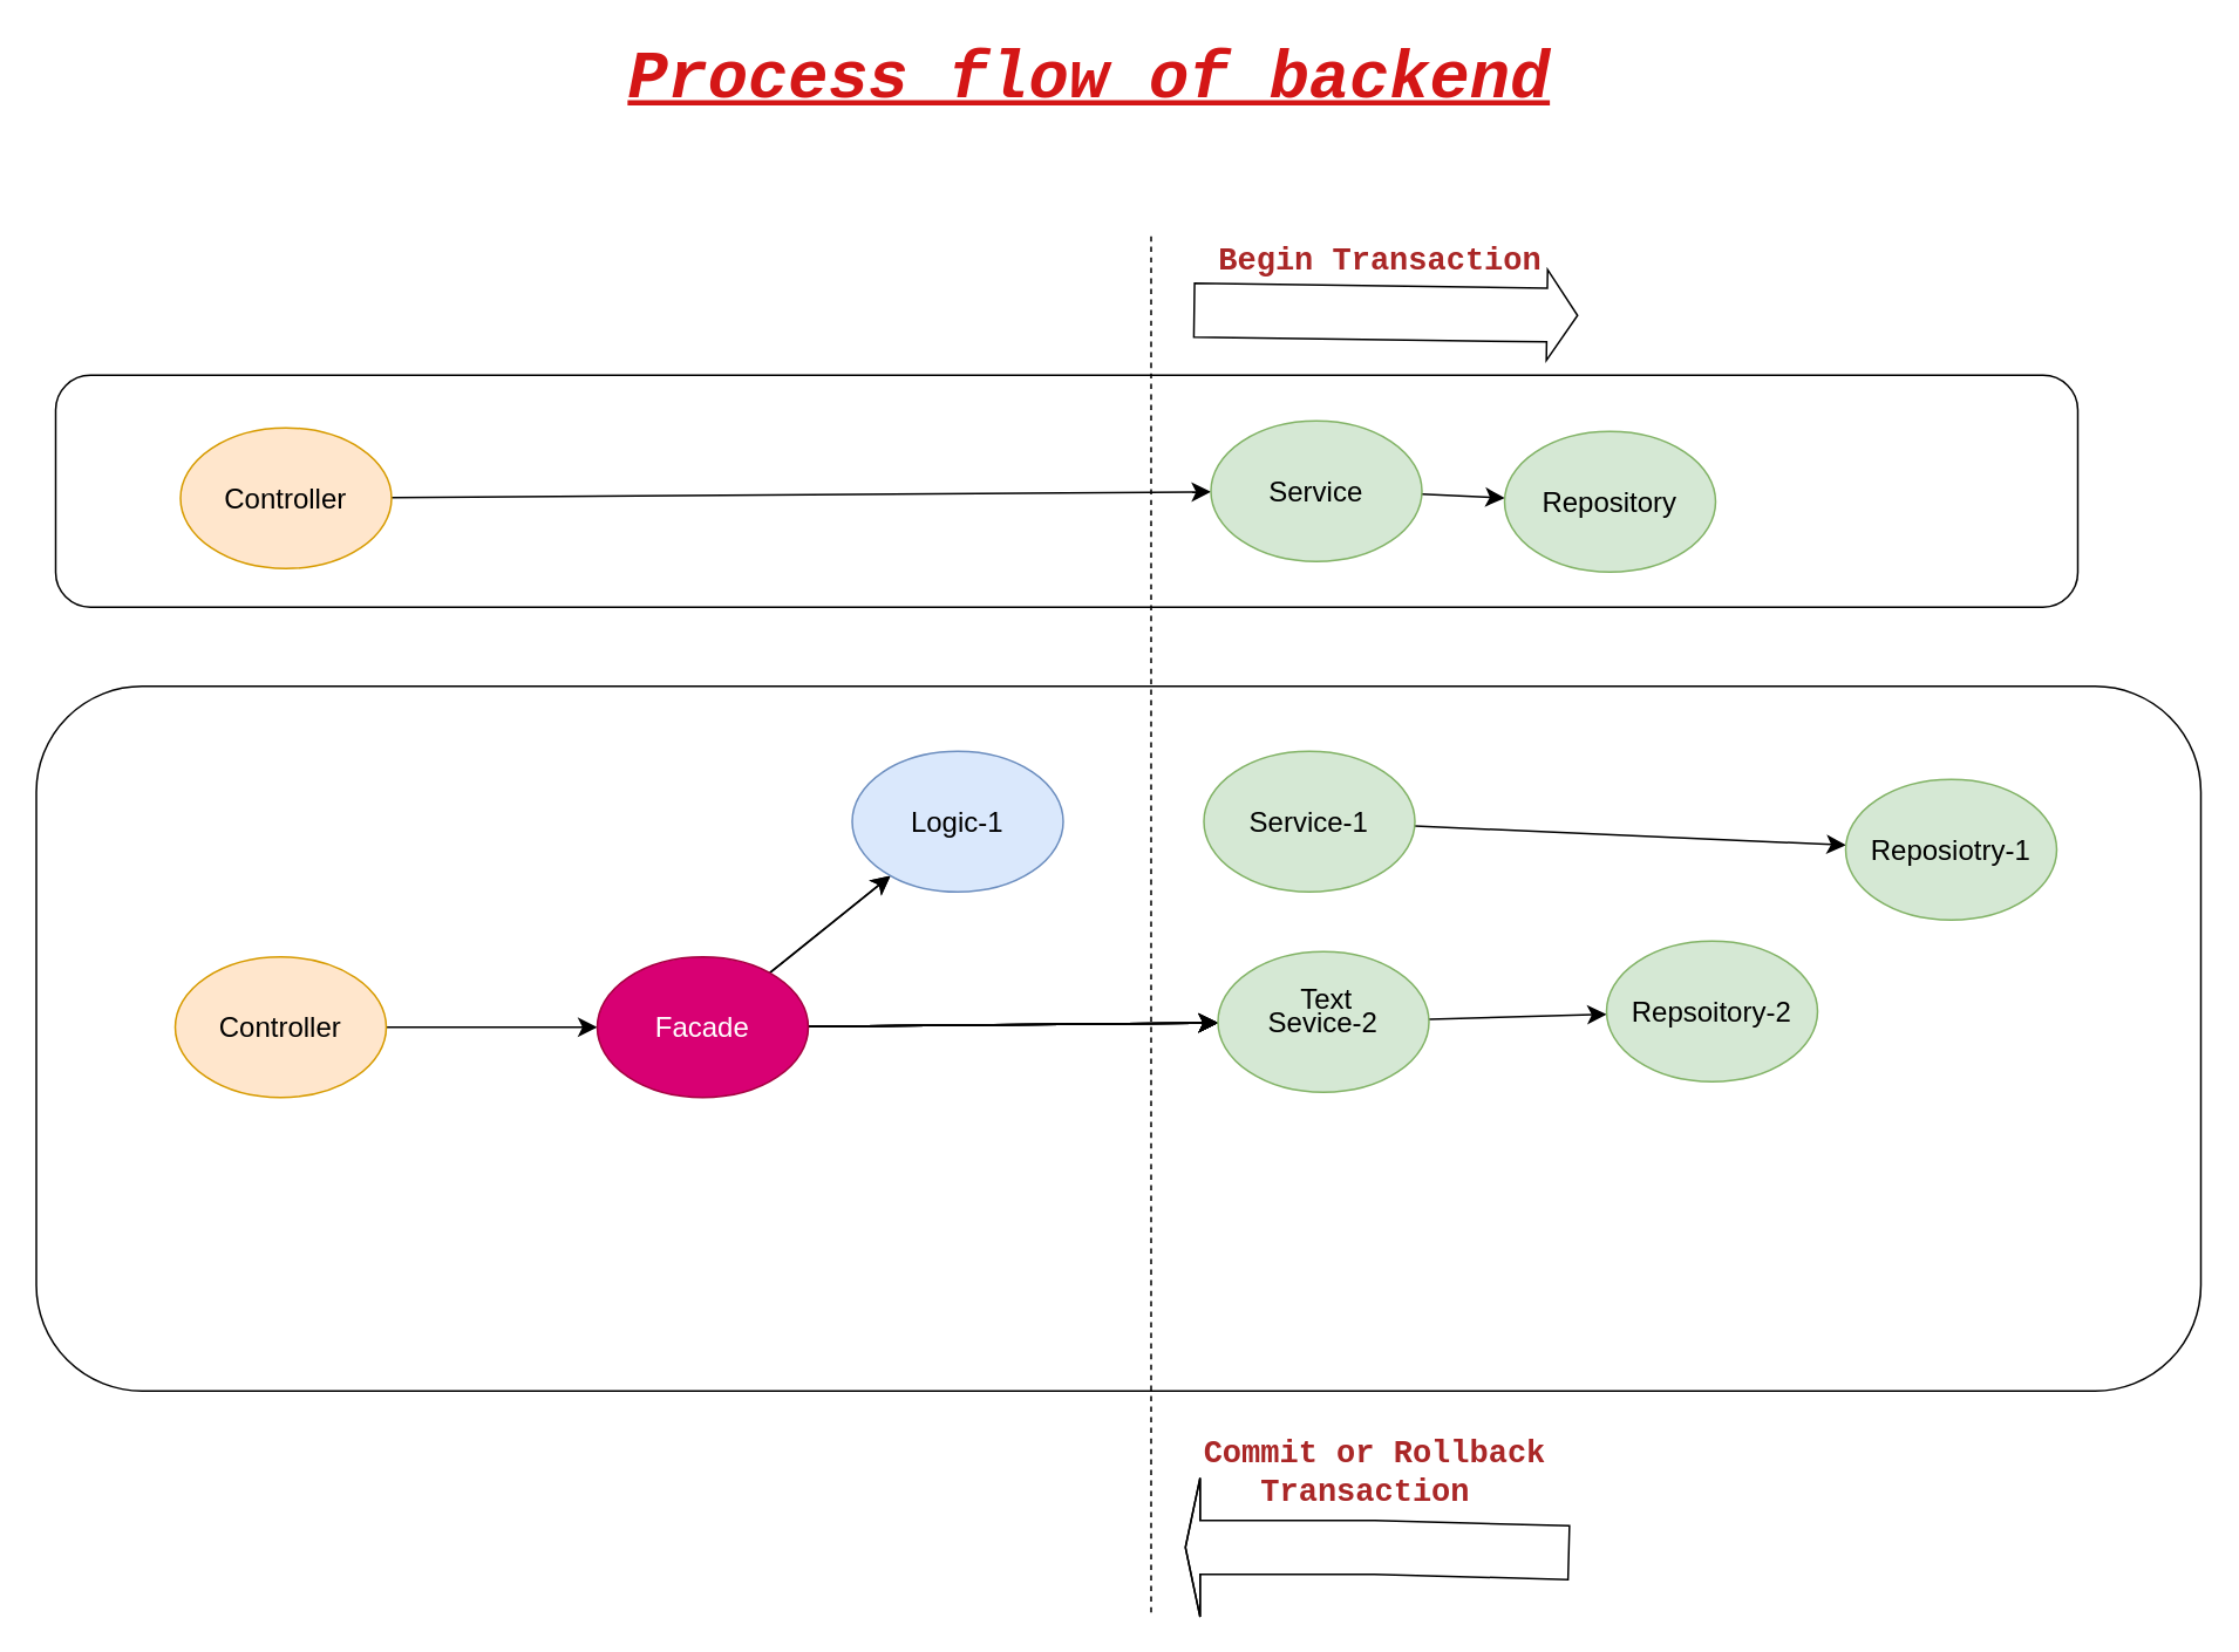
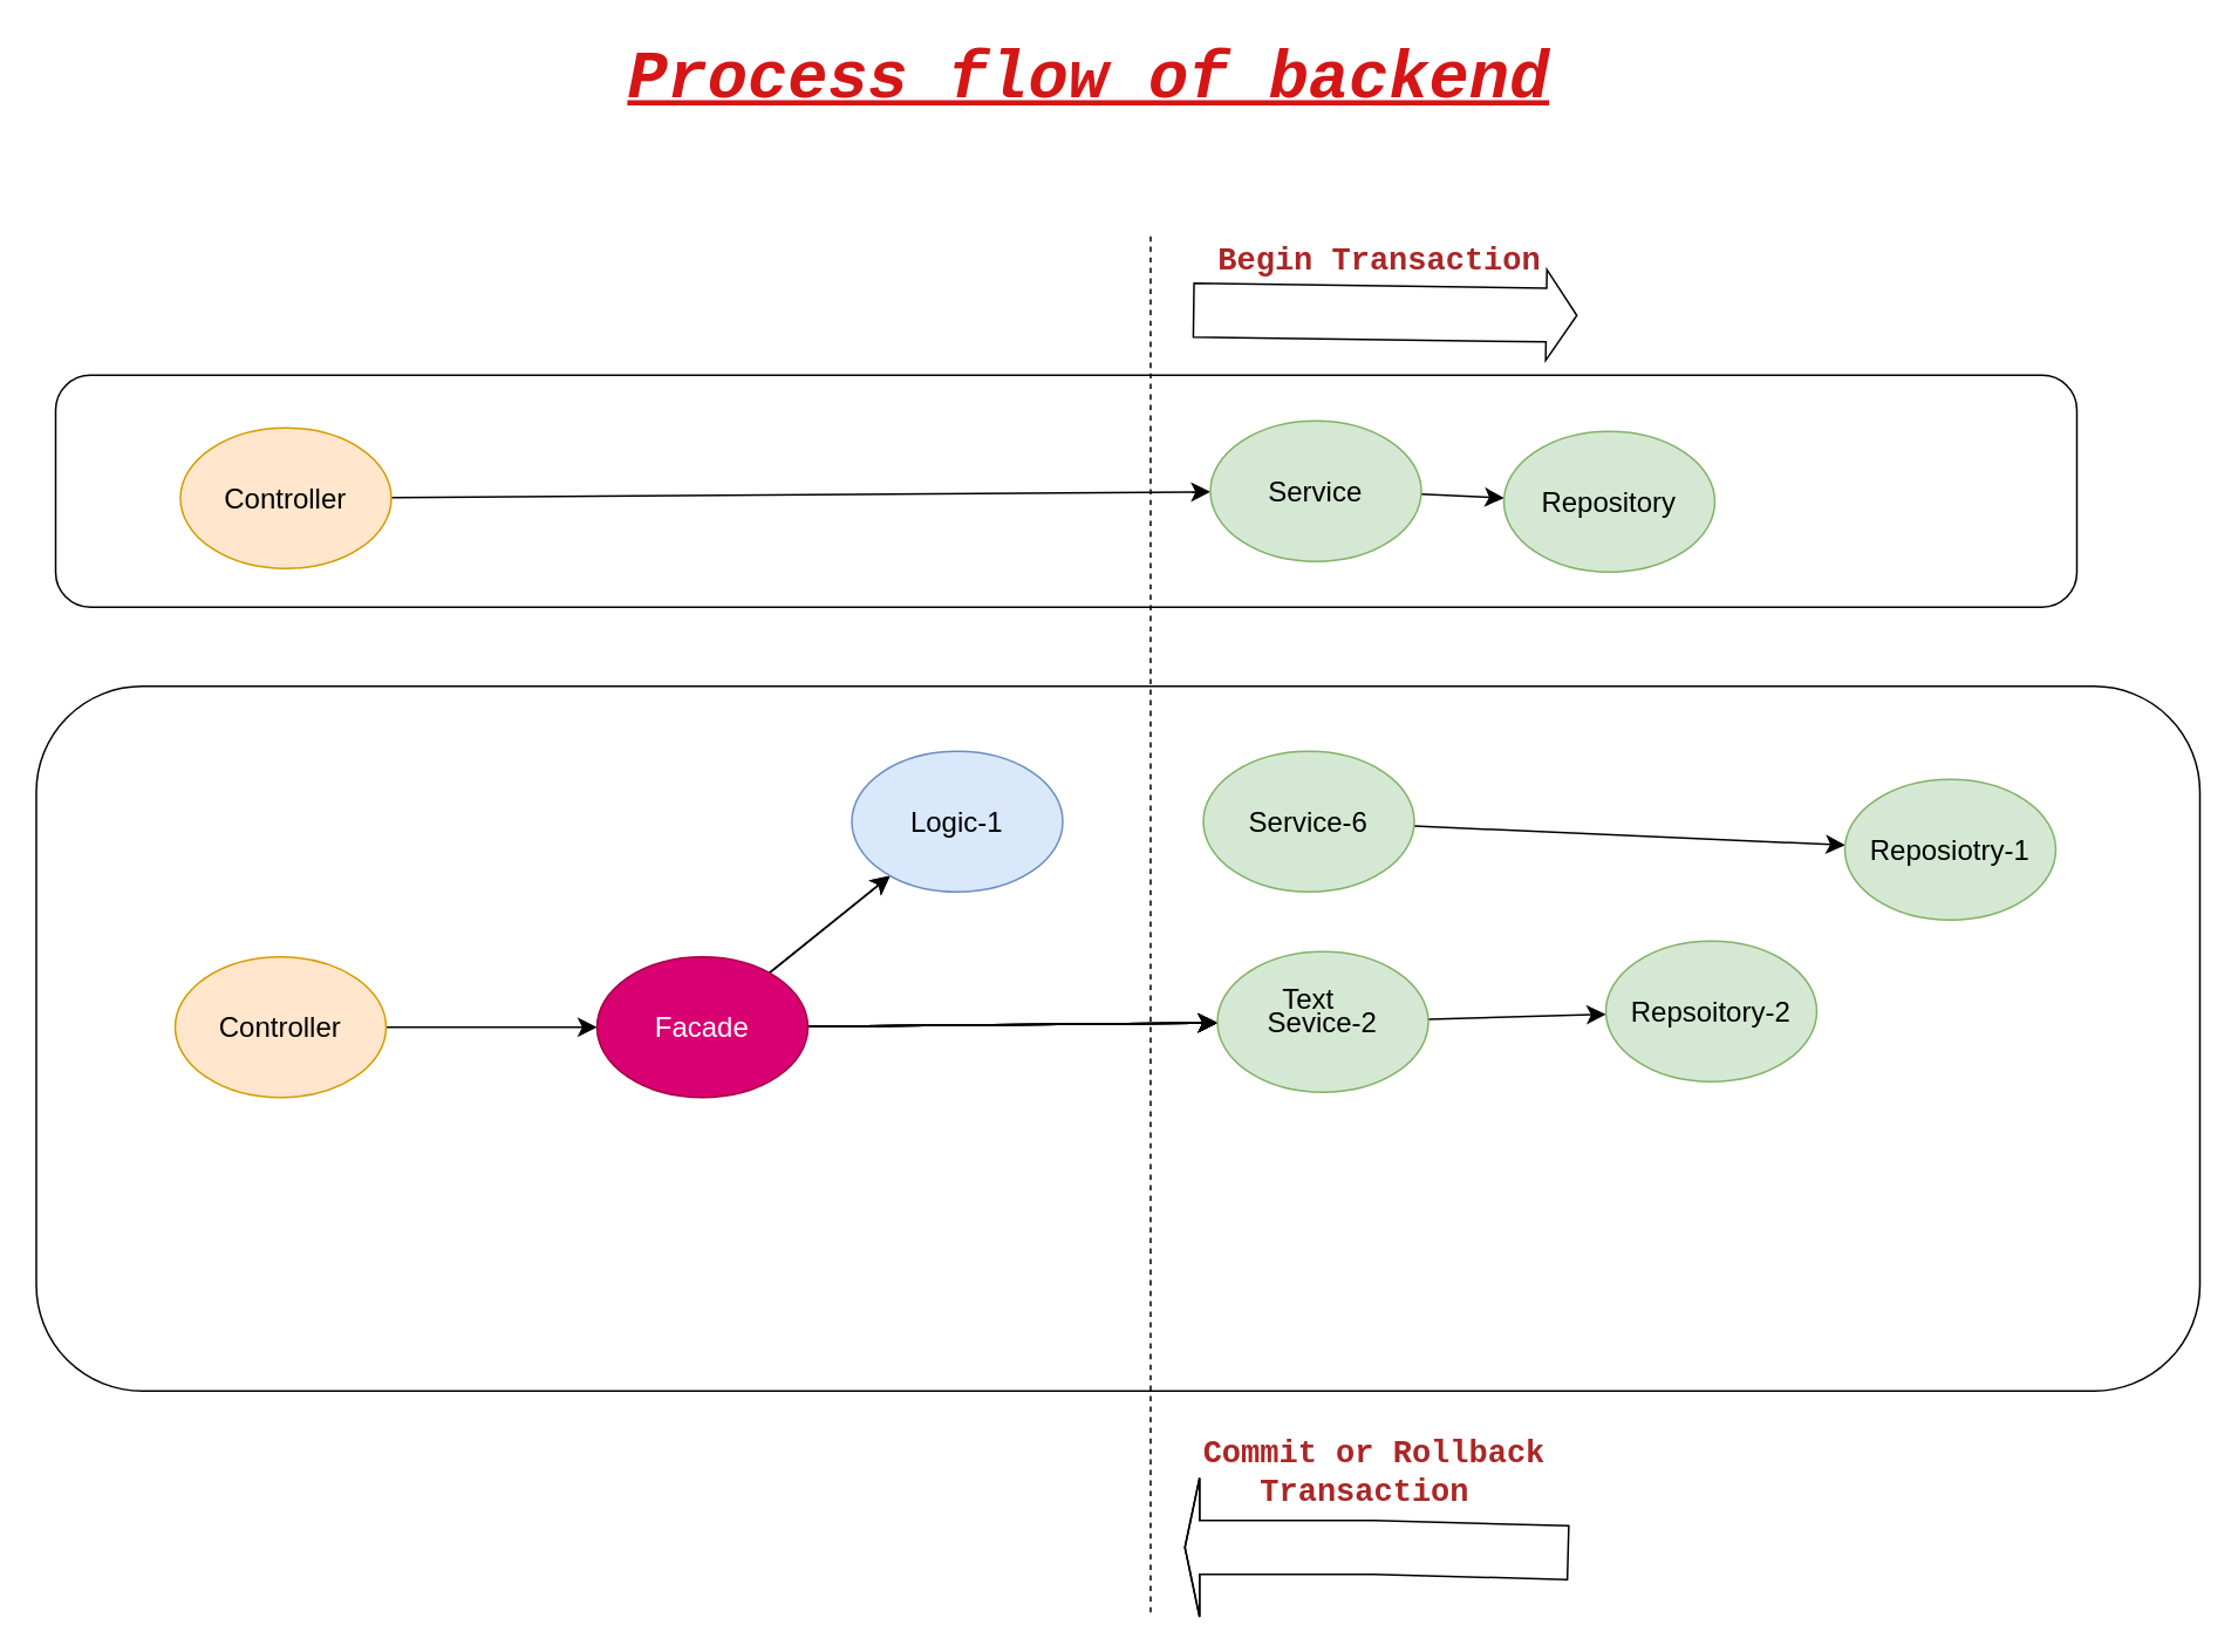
  <mxCell id="0" />
  <mxCell id="1" parent="0" />
  <mxCell id="2" value="" style="rounded=1;whiteSpace=wrap;html=1;fontSize=16;" vertex="1" parent="1"><mxGeometry x="20" y="390" width="1231" height="401" as="geometry" /></mxCell>
  <mxCell id="3" value="" style="rounded=1;whiteSpace=wrap;html=1;fontSize=16;" vertex="1" parent="1"><mxGeometry x="31" y="213" width="1150" height="132" as="geometry" /></mxCell>
  <mxCell id="4" value="" style="edgeStyle=none;curved=1;rounded=0;orthogonalLoop=1;jettySize=auto;html=1;fontSize=12;startSize=8;endSize=8;" edge="1" parent="1" source="5" target="7"><mxGeometry relative="1" as="geometry" /></mxCell>
  <mxCell id="5" value="Controller" style="ellipse;whiteSpace=wrap;html=1;fontSize=16;fillColor=#ffe6cc;strokeColor=#d79b00;" vertex="1" parent="1"><mxGeometry x="102" y="243" width="120" height="80" as="geometry" /></mxCell>
  <mxCell id="6" value="" style="edgeStyle=none;curved=1;rounded=0;orthogonalLoop=1;jettySize=auto;html=1;fontSize=12;startSize=8;endSize=8;" edge="1" parent="1" source="7" target="24"><mxGeometry relative="1" as="geometry" /></mxCell>
  <mxCell id="7" value="Service&lt;br&gt;" style="ellipse;whiteSpace=wrap;html=1;fontSize=16;fillColor=#d5e8d4;strokeColor=#82b366;" vertex="1" parent="1"><mxGeometry x="688" y="239" width="120" height="80" as="geometry" /></mxCell>
  <mxCell id="8" style="edgeStyle=none;curved=1;rounded=0;orthogonalLoop=1;jettySize=auto;html=1;entryX=0;entryY=0.5;entryDx=0;entryDy=0;fontSize=12;startSize=8;endSize=8;" edge="1" parent="1" source="9" target="18"><mxGeometry relative="1" as="geometry" /></mxCell>
  <mxCell id="9" value="Controller" style="ellipse;whiteSpace=wrap;html=1;fontSize=16;fillColor=#ffe6cc;strokeColor=#d79b00;" vertex="1" parent="1"><mxGeometry x="99" y="544" width="120" height="80" as="geometry" /></mxCell>
  <mxCell id="10" value="" style="edgeStyle=none;curved=1;rounded=0;orthogonalLoop=1;jettySize=auto;html=1;fontSize=12;startSize=8;endSize=8;" edge="1" parent="1" source="18" target="19"><mxGeometry relative="1" as="geometry" /></mxCell>
  <mxCell id="11" value="" style="edgeStyle=none;curved=1;rounded=0;orthogonalLoop=1;jettySize=auto;html=1;fontSize=12;startSize=8;endSize=8;" edge="1" parent="1" source="18" target="19"><mxGeometry relative="1" as="geometry" /></mxCell>
  <mxCell id="12" style="edgeStyle=none;curved=1;rounded=0;orthogonalLoop=1;jettySize=auto;html=1;fontSize=12;startSize=8;endSize=8;" edge="1" parent="1" source="18" target="21"><mxGeometry relative="1" as="geometry"><mxPoint x="490" y="584" as="targetPoint" /></mxGeometry></mxCell>
  <mxCell id="13" value="" style="edgeStyle=none;curved=1;rounded=0;orthogonalLoop=1;jettySize=auto;html=1;fontSize=12;startSize=8;endSize=8;" edge="1" parent="1" source="18" target="21"><mxGeometry relative="1" as="geometry" /></mxCell>
  <mxCell id="14" value="" style="edgeStyle=none;curved=1;rounded=0;orthogonalLoop=1;jettySize=auto;html=1;fontSize=12;startSize=8;endSize=8;" edge="1" parent="1" source="18" target="21"><mxGeometry relative="1" as="geometry" /></mxCell>
  <mxCell id="15" value="" style="edgeStyle=none;curved=1;rounded=0;orthogonalLoop=1;jettySize=auto;html=1;fontSize=12;startSize=8;endSize=8;" edge="1" parent="1" source="18" target="21"><mxGeometry relative="1" as="geometry" /></mxCell>
  <mxCell id="16" value="" style="edgeStyle=none;curved=1;rounded=0;orthogonalLoop=1;jettySize=auto;html=1;fontSize=12;startSize=8;endSize=8;" edge="1" parent="1" source="18" target="21"><mxGeometry relative="1" as="geometry" /></mxCell>
  <mxCell id="17" value="" style="edgeStyle=none;curved=1;rounded=0;orthogonalLoop=1;jettySize=auto;html=1;fontSize=12;startSize=8;endSize=8;" edge="1" parent="1" source="18" target="21"><mxGeometry relative="1" as="geometry" /></mxCell>
  <mxCell id="18" value="Facade" style="ellipse;whiteSpace=wrap;html=1;fontSize=16;fillColor=#d80073;strokeColor=#A50040;fontColor=#ffffff;" vertex="1" parent="1"><mxGeometry x="339" y="544" width="120" height="80" as="geometry" /></mxCell>
  <mxCell id="19" value="Logic-1" style="ellipse;whiteSpace=wrap;html=1;fontSize=16;fillColor=#dae8fc;strokeColor=#6c8ebf;" vertex="1" parent="1"><mxGeometry x="484" y="427" width="120" height="80" as="geometry" /></mxCell>
  <mxCell id="20" value="" style="edgeStyle=none;curved=1;rounded=0;orthogonalLoop=1;jettySize=auto;html=1;fontSize=12;startSize=8;endSize=8;" edge="1" parent="1" source="21" target="26"><mxGeometry relative="1" as="geometry" /></mxCell>
  <mxCell id="21" value="Sevice-2" style="ellipse;whiteSpace=wrap;html=1;fontSize=16;fillColor=#d5e8d4;strokeColor=#82b366;" vertex="1" parent="1"><mxGeometry x="692" y="541" width="120" height="80" as="geometry" /></mxCell>
  <mxCell id="22" value="" style="edgeStyle=none;curved=1;rounded=0;orthogonalLoop=1;jettySize=auto;html=1;fontSize=12;startSize=8;endSize=8;" edge="1" parent="1" source="23" target="25"><mxGeometry relative="1" as="geometry" /></mxCell>
- <mxCell id="23" value="Service-1" style="ellipse;whiteSpace=wrap;html=1;fontSize=16;fillColor=#d5e8d4;strokeColor=#82b366;" vertex="1" parent="1"><mxGeometry x="684" y="427" width="120" height="80" as="geometry" /></mxCell>
+ <mxCell id="23" value="Service-6" style="ellipse;whiteSpace=wrap;html=1;fontSize=16;fillColor=#d5e8d4;strokeColor=#82b366;" vertex="1" parent="1"><mxGeometry x="684" y="427" width="120" height="80" as="geometry" /></mxCell>
  <mxCell id="24" value="Repository" style="ellipse;whiteSpace=wrap;html=1;fontSize=16;fillColor=#d5e8d4;strokeColor=#82b366;" vertex="1" parent="1"><mxGeometry x="855" y="245" width="120" height="80" as="geometry" /></mxCell>
  <mxCell id="25" value="Reposiotry-1&lt;br&gt;" style="ellipse;whiteSpace=wrap;html=1;fontSize=16;fillColor=#d5e8d4;strokeColor=#82b366;" vertex="1" parent="1"><mxGeometry x="1049" y="443" width="120" height="80" as="geometry" /></mxCell>
  <mxCell id="26" value="Repsoitory-2" style="ellipse;whiteSpace=wrap;html=1;fontSize=16;fillColor=#d5e8d4;strokeColor=#82b366;" vertex="1" parent="1"><mxGeometry x="913" y="535" width="120" height="80" as="geometry" /></mxCell>
  <mxCell id="27" value="" style="endArrow=none;dashed=1;html=1;rounded=0;fontSize=12;startSize=8;endSize=8;curved=1;" edge="1" parent="1"><mxGeometry width="50" height="50" relative="1" as="geometry"><mxPoint x="654" y="134" as="sourcePoint" /><mxPoint x="654" y="918" as="targetPoint" /></mxGeometry></mxCell>
  <mxCell id="28" value="Begin Transaction" style="shape=flexArrow;endArrow=classic;html=1;rounded=0;fontSize=18;startSize=8;endSize=5.459;curved=1;width=30.588;fontFamily=Courier New;fontStyle=1;fontColor=#aa2727;" edge="1" parent="1"><mxGeometry x="-0.036" y="29" width="50" height="50" relative="1" as="geometry"><mxPoint x="678" y="176" as="sourcePoint" /><mxPoint x="897" y="179" as="targetPoint" /><mxPoint as="offset" /></mxGeometry></mxCell>
  <mxCell id="29" value="Commit or Rollback&lt;br&gt;Transaction&amp;nbsp;" style="shape=flexArrow;endArrow=classic;html=1;rounded=0;fontSize=18;startSize=8;endSize=2.447;curved=1;width=30.588;fontFamily=Courier New;fontStyle=1;fontColor=#aa2727;endWidth=47.543;" edge="1" parent="1"><mxGeometry x="0.014" y="-42" width="50" height="50" relative="1" as="geometry"><mxPoint x="892" y="883" as="sourcePoint" /><mxPoint x="673" y="880" as="targetPoint" /><Array as="points"><mxPoint x="781" y="880" /></Array><mxPoint as="offset" /></mxGeometry></mxCell>
- <mxCell id="30" value="Text" style="text;strokeColor=none;fillColor=none;html=1;align=center;verticalAlign=middle;whiteSpace=wrap;rounded=0;fontSize=16;" vertex="1" parent="1"><mxGeometry x="724" y="553" width="60" height="30" as="geometry" /></mxCell>
+ <mxCell id="30" value="Text" style="text;strokeColor=none;fillColor=none;html=1;align=center;verticalAlign=middle;whiteSpace=wrap;rounded=0;fontSize=16;" vertex="1" parent="1"><mxGeometry x="714" y="553" width="60" height="30" as="geometry" /></mxCell>
  <mxCell id="31" value="Process flow of backend" style="text;strokeColor=none;fillColor=none;html=1;align=center;verticalAlign=middle;whiteSpace=wrap;rounded=0;fontSize=38;fontStyle=7;fontFamily=Courier New;labelBackgroundColor=none;fontColor=#d41616;" vertex="1" parent="1"><mxGeometry x="339" y="20" width="560" height="47" as="geometry" /></mxCell>
